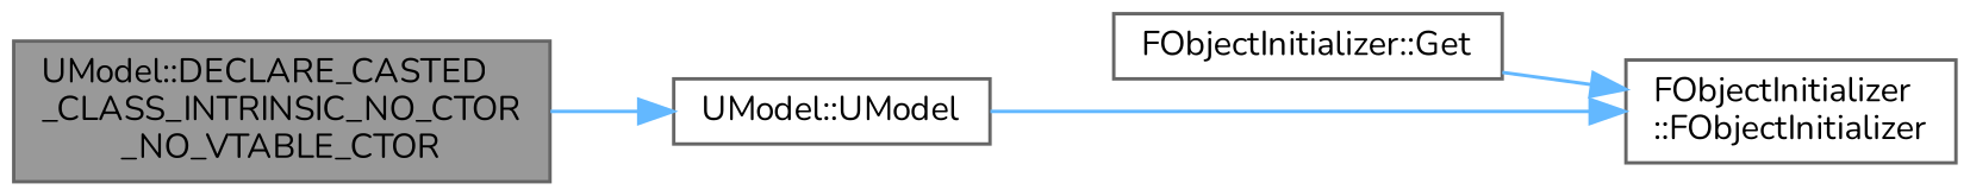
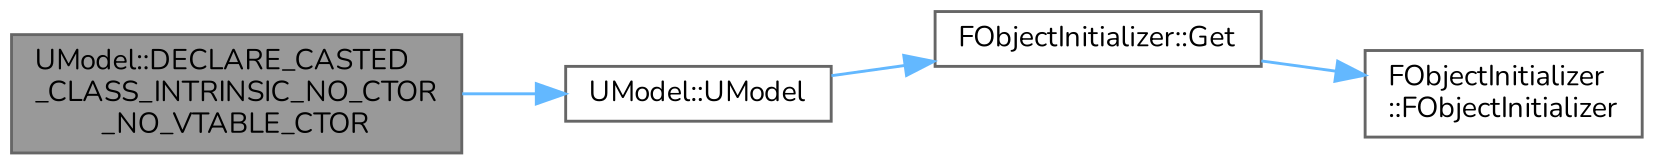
  digraph {
    fontname=Nunito
    rankdir=LR
    node [color=grey40 fillcolor=white fontname=Nunito fontsize=10 shape=box style=filled]
    edge [color=steelblue1 fontname=Nunito fontsize=10 labelfontname=Helvetica labelfontsize=10 style=solid]
    n1 [color=gray40 fillcolor=grey60 fontcolor=black height=0.2 label="UModel::DECLARE_CASTED\l_CLASS_INTRINSIC_NO_CTOR\l_NO_VTABLE_CTOR" width=0.4]
    n2 [height=0.2 label="UModel::UModel" width=0.4]
    n3 [height=0.2 label="FObjectInitializer::Get" width=0.4]
    n4 [height=0.2 label="FObjectInitializer\l::FObjectInitializer" width=0.4]
    n1 -> n2
-   n2 -> n4
+   n2 -> n3
    n3 -> n4
  }
